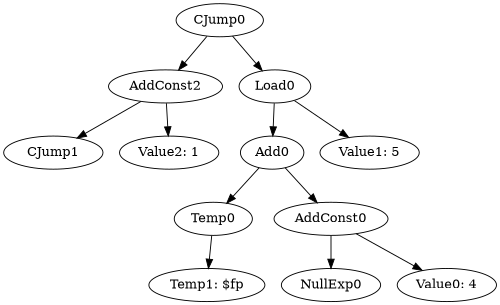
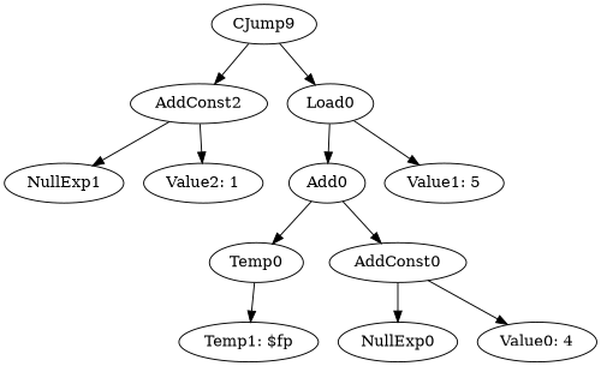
  digraph {
    ordering=out
    n1 [label=AddConst2]
-   NullExp1 [label=CJump1]
+   NullExp1
    "Value2: 1"
-   CJump0
+   CJump0 [label=CJump9]
    Load0
    Add0
    n7 [label="Value1: 5"]
    Temp0
    AddConst0
    "Temp1: $fp"
    NullExp0
    "Value0: 4"
    n1 -> NullExp1
    n1 -> "Value2: 1"
    CJump0 -> n1
    CJump0 -> Load0
    Load0 -> Add0
    Load0 -> n7
    Add0 -> Temp0
    Add0 -> AddConst0
    Temp0 -> "Temp1: $fp"
    AddConst0 -> NullExp0
    AddConst0 -> "Value0: 4"
  }
